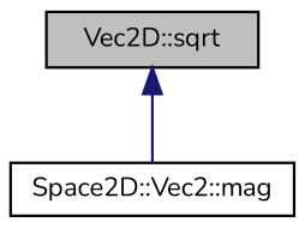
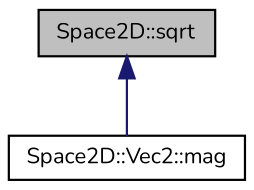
  digraph {
    rankdir=TB
    fontname=Nunito
    node [color=black fontname=Nunito fontsize=10 shape=record style=filled]
-   n1 [fillcolor=grey75 fontcolor=black height=0.2 label="Vec2D::sqrt" width=0.4]
+   n1 [fillcolor=grey75 fontcolor=black height=0.2 label="Space2D::sqrt" width=0.4]
    n2 [fillcolor=white height=0.2 label="Space2D::Vec2::mag" width=0.4]
    n1 -> n2 [color=midnightblue dir=back fontname=Nunito fontsize=10 labelfontname=Helvetica labelfontsize=10 style=solid]
  }
